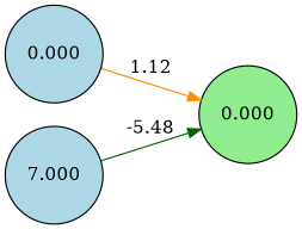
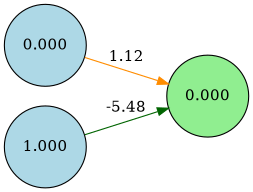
  digraph {
    rankdir=LR
    node [fillcolor=lightblue shape=circle style=filled]
    n1 [label=0.000]
    n2 [fillcolor=lightgreen label=0.000]
-   n3 [label=7.000]
+   n3 [label=1.000]
    n1 -> n2 [label=1.12 color=darkorange]
    n3 -> n2 [label=-5.48 color=darkgreen]
  }
